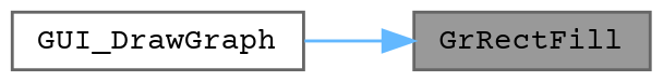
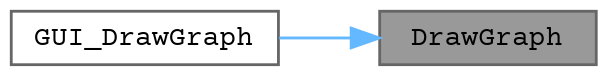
  digraph {
    rankdir=RL
    fontname="Courier Prime"
    node [fontname="Courier Prime" fontsize=10 shape=box style=filled]
-   n1 [color=gray40 fillcolor=grey60 fontcolor=black height=0.2 label=GrRectFill width=0.4]
+   n1 [color=gray40 fillcolor=grey60 fontcolor=black height=0.2 label=DrawGraph width=0.4]
    n2 [color=grey40 fillcolor=white height=0.2 label=GUI_DrawGraph width=0.4]
    n1 -> n2 [color=steelblue1 dir=back fontname="Courier Prime" fontsize=10 labelfontname=Helvetica labelfontsize=10 style=solid]
  }
